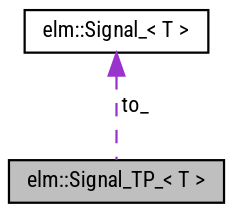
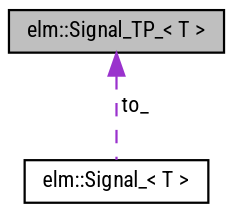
  digraph {
    fontname="Roboto Condensed"
    node [color=black fontname="Roboto Condensed" fontsize=10 shape=record style=filled]
    n1 [fillcolor=grey75 fontcolor=black height=0.2 label="elm::Signal_TP_\< T \>" width=0.4]
    n2 [fillcolor=white height=0.2 label="elm::Signal_\< T \>" width=0.4]
-   n2 -> n1 [color=darkorchid3 dir=back fontname="Roboto Condensed" fontsize=10 label=" to_" labelfontname=Helvetica labelfontsize=10 style=dashed]
+   n1 -> n2 [color=darkorchid3 dir=back fontname="Roboto Condensed" fontsize=10 label=" to_" labelfontname=Helvetica labelfontsize=10 style=dashed]
  }
